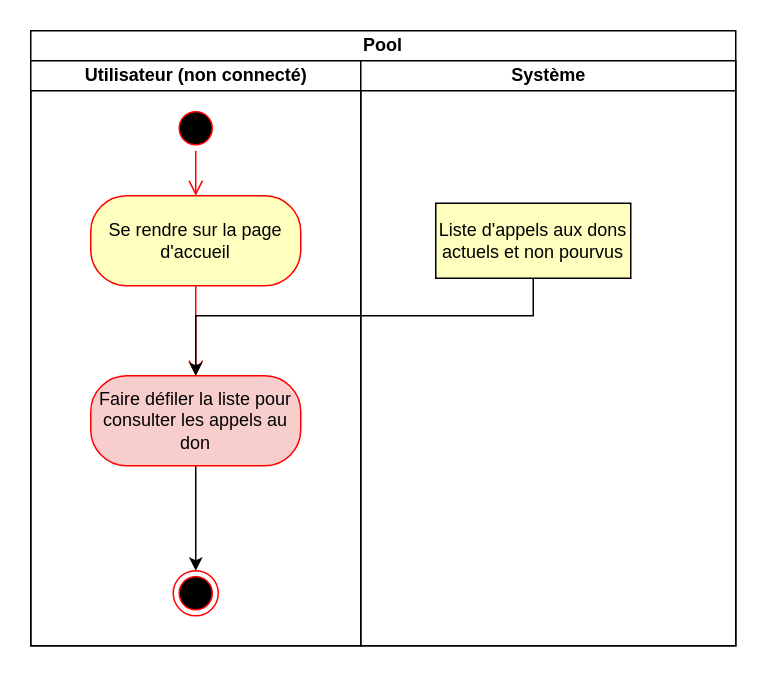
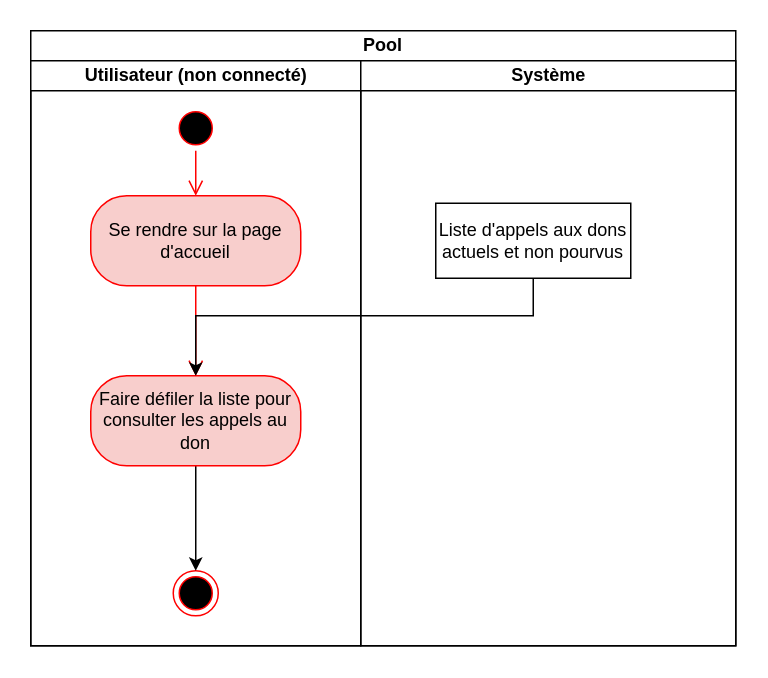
  <mxCell id="0" />
  <mxCell id="1" parent="0" />
  <mxCell id="2" value="" style="group;flipH=0;" vertex="1" connectable="0" parent="1"><mxGeometry x="20" y="20" width="470" height="410" as="geometry" /></mxCell>
  <mxCell id="3" value="Pool" style="swimlane;html=1;childLayout=stackLayout;resizeParent=1;resizeParentMax=0;startSize=20;fontSize=12;fontColor=#000000;whiteSpace=wrap;" parent="2" vertex="1"><mxGeometry width="470" height="410" as="geometry" /></mxCell>
  <mxCell id="4" value="Utilisateur (non connecté)" style="swimlane;html=1;startSize=20;" parent="3" vertex="1"><mxGeometry y="20" width="220" height="390" as="geometry" /></mxCell>
- <mxCell id="5" value="Se rendre sur la page d'accueil " style="rounded=1;whiteSpace=wrap;html=1;arcSize=40;fontColor=#000000;fillColor=#ffffc0;strokeColor=#ff0000;" parent="4" vertex="1"><mxGeometry x="40" y="90" width="140" height="60" as="geometry" /></mxCell>
+ <mxCell id="5" value="Se rendre sur la page d'accueil " style="rounded=1;whiteSpace=wrap;html=1;arcSize=40;fontColor=#000000;fillColor=#f8cecc;strokeColor=#ff0000;" parent="4" vertex="1"><mxGeometry x="40" y="90" width="140" height="60" as="geometry" /></mxCell>
  <mxCell id="6" value="" style="ellipse;html=1;shape=startState;fillColor=#000000;strokeColor=#ff0000;fontSize=12;fontColor=#000000;" parent="4" vertex="1"><mxGeometry x="95" y="30" width="30" height="30" as="geometry" /></mxCell>
  <mxCell id="7" value="" style="edgeStyle=orthogonalEdgeStyle;html=1;verticalAlign=bottom;endArrow=open;endSize=8;strokeColor=#ff0000;labelBackgroundColor=#ffffff;fontSize=12;fontColor=#000000;entryX=0.5;entryY=0;entryDx=0;entryDy=0;" parent="4" source="6" target="5" edge="1"><mxGeometry relative="1" as="geometry"><mxPoint x="110" y="90" as="targetPoint" /></mxGeometry></mxCell>
  <mxCell id="8" value="" style="ellipse;html=1;shape=endState;fillColor=#000000;strokeColor=#ff0000;fontSize=12;fontColor=#000000;" parent="4" vertex="1"><mxGeometry x="95" y="340" width="30" height="30" as="geometry" /></mxCell>
  <mxCell id="9" style="edgeStyle=orthogonalEdgeStyle;rounded=0;orthogonalLoop=1;jettySize=auto;html=1;entryX=0.5;entryY=0;entryDx=0;entryDy=0;" edge="1" parent="4" source="10" target="8"><mxGeometry relative="1" as="geometry" /></mxCell>
  <mxCell id="10" value="Faire défiler la liste pour consulter les appels au don" style="rounded=1;whiteSpace=wrap;html=1;arcSize=40;fontColor=#000000;fillColor=#f8cecc;strokeColor=#ff0000;" vertex="1" parent="4"><mxGeometry x="40" y="210" width="140" height="60" as="geometry" /></mxCell>
  <mxCell id="11" value="" style="edgeStyle=orthogonalEdgeStyle;html=1;verticalAlign=bottom;endArrow=open;endSize=8;strokeColor=#ff0000;labelBackgroundColor=#ffffff;fontSize=12;fontColor=#000000;" parent="3" source="5" target="10" edge="1"><mxGeometry relative="1" as="geometry"><mxPoint x="100" y="260" as="targetPoint" /></mxGeometry></mxCell>
  <mxCell id="12" value="Système" style="swimlane;html=1;startSize=20;" parent="3" vertex="1"><mxGeometry x="220" y="20" width="250" height="390" as="geometry"><mxRectangle x="120" y="20" width="70" height="460" as="alternateBounds" /></mxGeometry></mxCell>
- <mxCell id="13" value="Liste d'appels aux dons actuels et non pourvus" style="html=1;fontSize=12;fontColor=#000000;whiteSpace=wrap;fillColor=#ffffc0;" parent="12" vertex="1"><mxGeometry x="50" y="95" width="130" height="50" as="geometry" /></mxCell>
+ <mxCell id="13" value="Liste d'appels aux dons actuels et non pourvus" style="html=1;fontSize=12;fontColor=#000000;whiteSpace=wrap;" parent="12" vertex="1"><mxGeometry x="50" y="95" width="130" height="50" as="geometry" /></mxCell>
  <mxCell id="14" style="edgeStyle=orthogonalEdgeStyle;rounded=0;orthogonalLoop=1;jettySize=auto;html=1;labelBackgroundColor=#ffffff;startArrow=none;startFill=0;fontSize=12;fontColor=#000000;" parent="3" source="13" edge="1"><mxGeometry relative="1" as="geometry"><mxPoint x="110" y="230" as="targetPoint" /><Array as="points"><mxPoint x="335" y="190" /><mxPoint x="110" y="190" /></Array></mxGeometry></mxCell>
